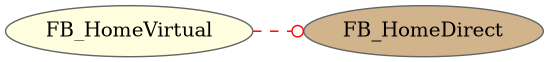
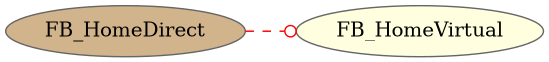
  digraph {
    rankdir=LR
    node [style=filled color=gray40]
    FB_HomeDirect [fillcolor=tan]
    FB_HomeVirtual [fillcolor=lightyellow]
-   FB_HomeVirtual -> FB_HomeDirect [color=red style=dashed arrowhead=odot]
+   FB_HomeDirect -> FB_HomeVirtual [color=red style=dashed arrowhead=odot]
  }
